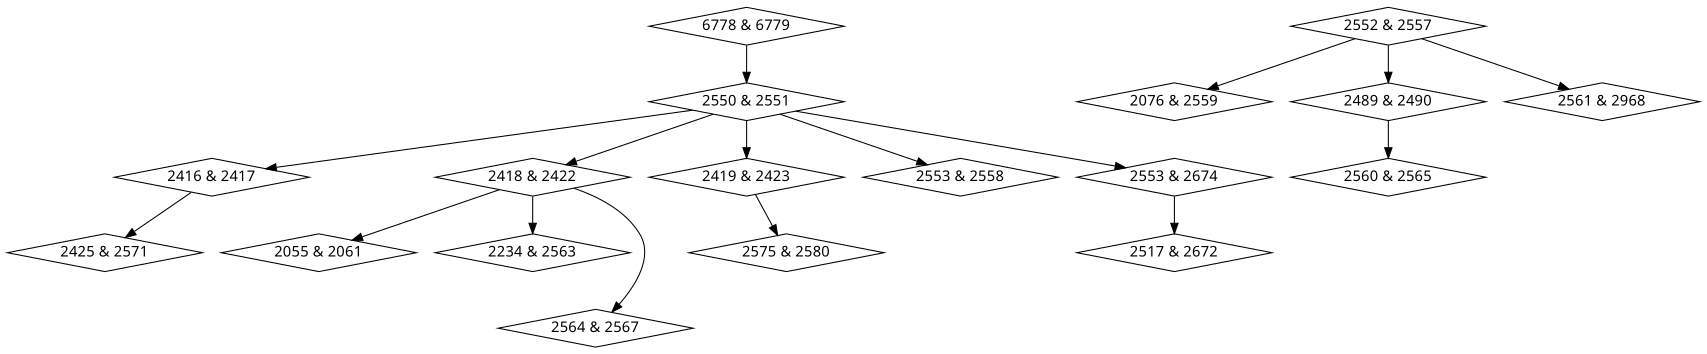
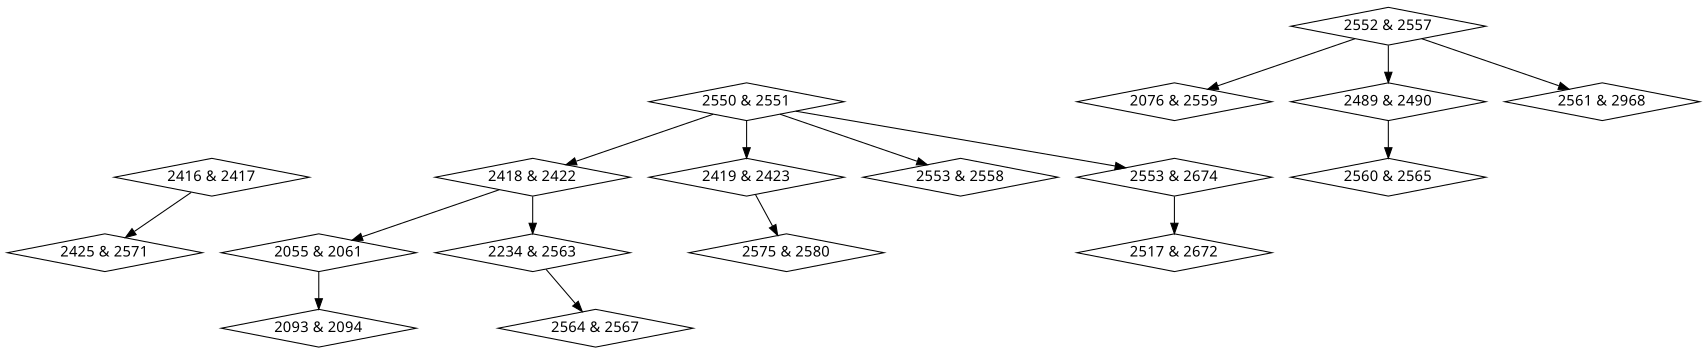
  digraph {
    fontname="Noto Sans"
    node [fontname="Noto Sans" shape=diamond]
    edge [fontname="Noto Sans"]
    n1 [label="2055 & 2061"]
+   n2 [label="2093 & 2094"]
    n3 [label="2076 & 2559"]
    n4 [label="2234 & 2563"]
    n5 [label="2416 & 2417"]
    n6 [label="2425 & 2571"]
    n7 [label="2418 & 2422"]
    n8 [label="2564 & 2567"]
    n9 [label="2419 & 2423"]
    n10 [label="2575 & 2580"]
    n11 [label="2489 & 2490"]
    n12 [label="2560 & 2565"]
    n13 [label="2517 & 2672"]
    n14 [label="2550 & 2551"]
    n15 [label="2553 & 2558"]
    n16 [label="2553 & 2674"]
    n17 [label="2552 & 2557"]
    n18 [label="2561 & 2968"]
-   n19 [label="6778 & 6779"]
+   n1 -> n2
    n5 -> n6
    n7 -> n1
    n7 -> n4
-   n7 -> n8
+   n4 -> n8
    n9 -> n10
    n11 -> n12
-   n14 -> n5
    n14 -> n7
    n14 -> n9
    n14 -> n15
    n14 -> n16
    n16 -> n13
    n17 -> n3
    n17 -> n11
    n17 -> n18
-   n19 -> n14
  }
